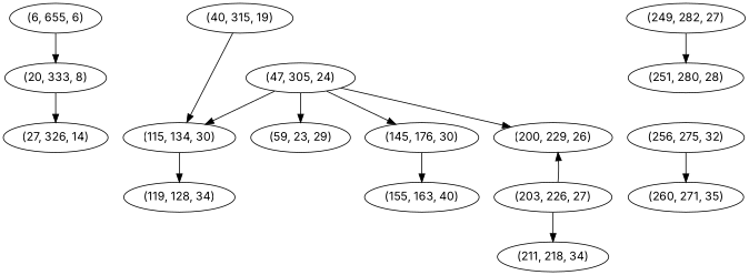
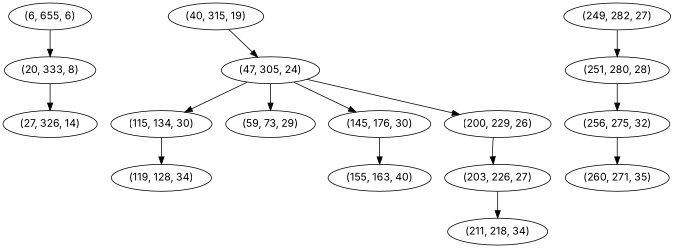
  digraph {
    fontname=Inter
    node [fontname=Inter]
    edge [fontname=Inter]
    n1 [label="(6, 655, 6)"]
    "(20, 333, 8)"
    "(27, 326, 14)"
    "(40, 315, 19)"
    "(47, 305, 24)"
-   "(59, 73, 29)" [label="(59, 23, 29)"]
+   "(59, 73, 29)"
    "(115, 134, 30)"
    "(145, 176, 30)"
    "(200, 229, 26)"
    "(119, 128, 34)"
    "(155, 163, 40)"
    "(203, 226, 27)"
    "(249, 282, 27)"
    "(251, 280, 28)"
    "(211, 218, 34)"
    "(256, 275, 32)"
    "(260, 271, 35)"
    n1 -> "(20, 333, 8)"
    "(20, 333, 8)" -> "(27, 326, 14)"
-   "(40, 315, 19)" -> "(115, 134, 30)"
+   "(40, 315, 19)" -> "(47, 305, 24)"
    "(47, 305, 24)" -> "(59, 73, 29)"
    "(47, 305, 24)" -> "(115, 134, 30)"
    "(47, 305, 24)" -> "(145, 176, 30)"
    "(47, 305, 24)" -> "(200, 229, 26)"
    "(115, 134, 30)" -> "(119, 128, 34)"
    "(145, 176, 30)" -> "(155, 163, 40)"
-   "(203, 226, 27)" -> "(200, 229, 26)"
+   "(200, 229, 26)" -> "(203, 226, 27)"
    "(203, 226, 27)" -> "(211, 218, 34)"
    "(249, 282, 27)" -> "(251, 280, 28)"
+   "(251, 280, 28)" -> "(256, 275, 32)"
    "(256, 275, 32)" -> "(260, 271, 35)"
  }
